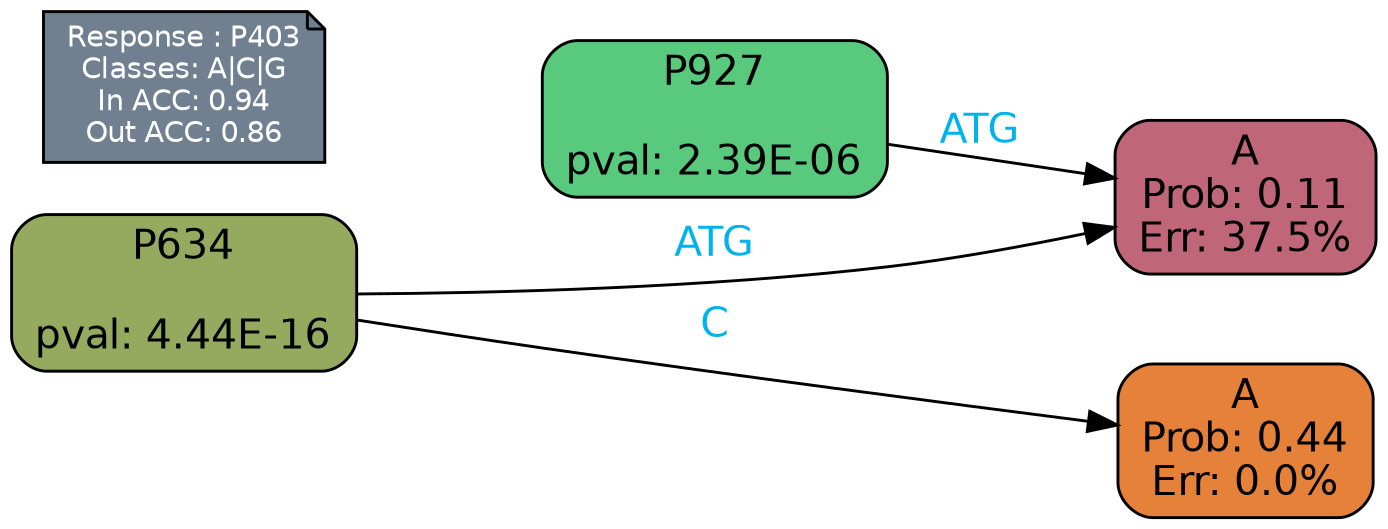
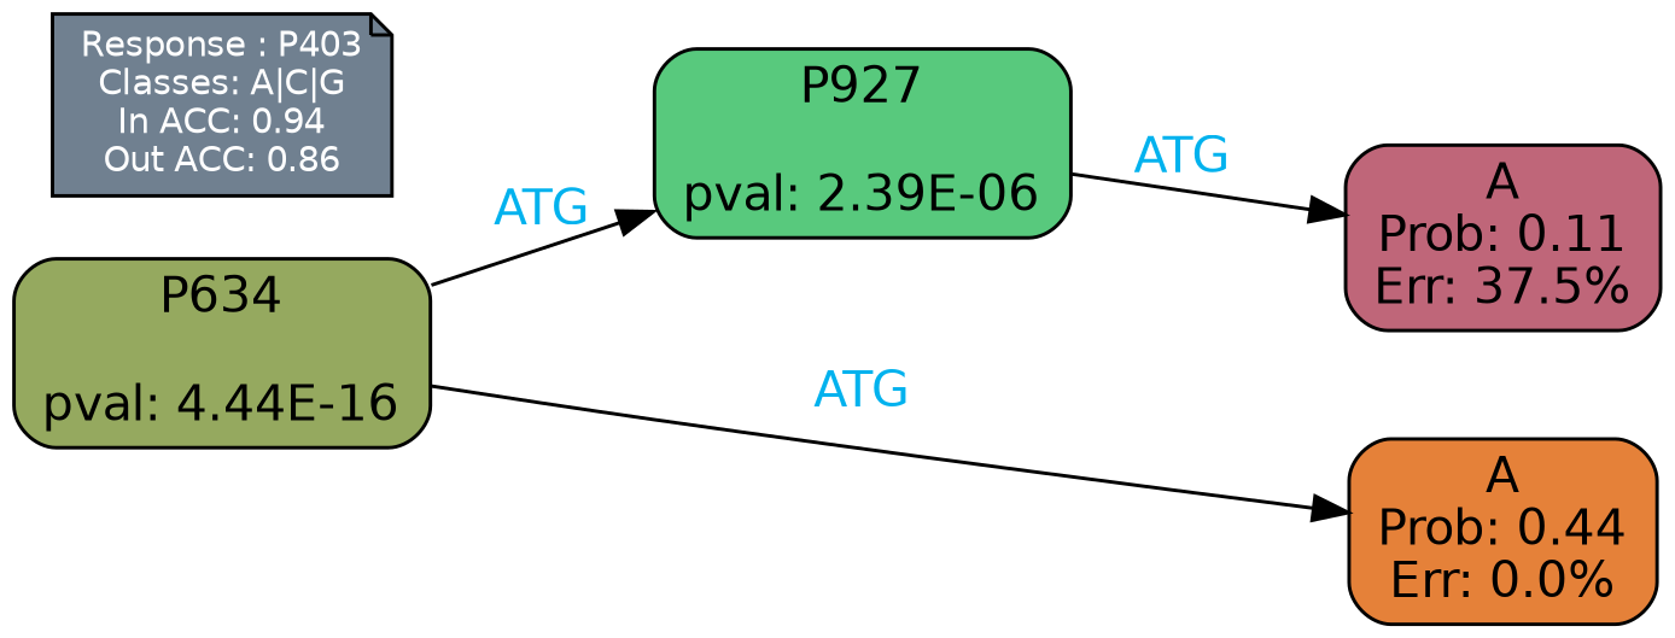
  digraph {
    rankdir=LR
    ranksep=equally
    splines=polylines
    node [color=black fontname=helvetica shape=box style="filled, rounded"]
    edge [fontcolor=deepskyblue2 fontname=helvetica]
    n1 [fillcolor="#bf6679" label="A\nProb: 0.11\nErr: 37.5%"]
    n2 [fillcolor="#e58139" label="A\nProb: 0.44\nErr: 0.0%"]
    n3 [align=left fillcolor=slategray fontcolor=white fontsize=10 label="Response : P403\nClasses: A|C|G\nIn ACC: 0.94\nOut ACC: 0.86\n" shape=note style=filled]
    n4 [fillcolor="#95a95f" label="P634\n\npval: 4.44E-16"]
    n5 [fillcolor="#58c97d" label="P927\n\npval: 2.39E-06"]
    subgraph sub_1 {
      rank=same
      n1
      n2
    }
    subgraph sub_2 {
      rank=same
      n3
      n4
    }
-   n4 -> n2 [label=C]
-   n4 -> n1 [label=ATG]
+   n4 -> n2 [label=ATG]
+   n4 -> n5 [label=ATG]
    n5 -> n1 [label=ATG]
  }
